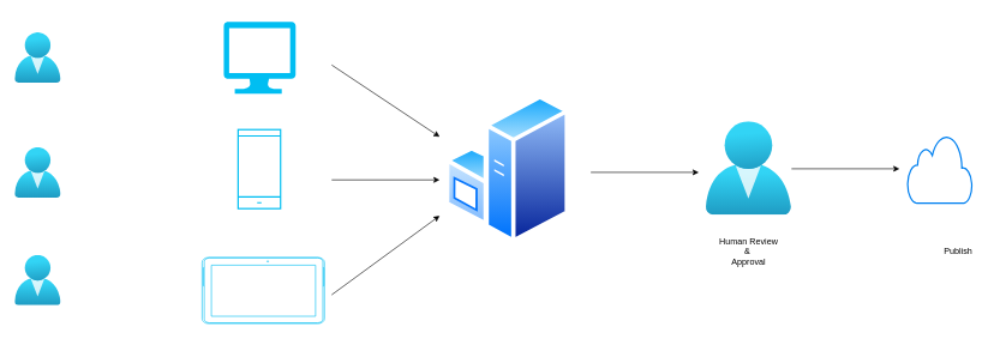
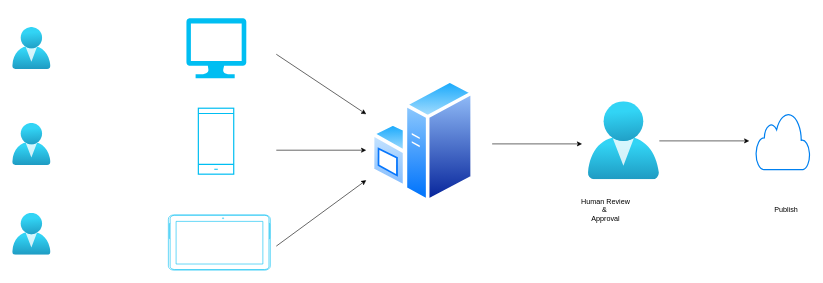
  <mxCell id="0" />
  <mxCell id="1" parent="0" />
  <mxCell id="2" value="" style="shape=image;html=1;verticalAlign=top;verticalLabelPosition=bottom;labelBackgroundColor=#ffffff;imageAspect=0;aspect=fixed;image=https://icons.diagrams.net/icon-cache1/Essential_Web_4-2054/content-form-contract-article-paper-880.svg" vertex="1" parent="1"><mxGeometry x="120" y="20" width="120" height="120" as="geometry" /></mxCell>
  <mxCell id="3" value="" style="image;aspect=fixed;html=1;points=[];align=center;fontSize=12;image=img/lib/azure2/identity/Users.svg;" vertex="1" parent="1"><mxGeometry x="20" y="45" width="64" height="70" as="geometry" /></mxCell>
  <mxCell id="4" value="" style="shape=image;html=1;verticalAlign=top;verticalLabelPosition=bottom;labelBackgroundColor=#ffffff;imageAspect=0;aspect=fixed;image=https://icons.diagrams.net/icon-cache1/Essential_Web_4-2054/content-form-contract-article-paper-880.svg" vertex="1" parent="1"><mxGeometry x="120" y="180" width="120" height="120" as="geometry" /></mxCell>
  <mxCell id="5" value="" style="image;aspect=fixed;html=1;points=[];align=center;fontSize=12;image=img/lib/azure2/identity/Users.svg;" vertex="1" parent="1"><mxGeometry x="20" y="205" width="64" height="70" as="geometry" /></mxCell>
  <mxCell id="6" value="" style="shape=image;html=1;verticalAlign=top;verticalLabelPosition=bottom;labelBackgroundColor=#ffffff;imageAspect=0;aspect=fixed;image=https://icons.diagrams.net/icon-cache1/Essential_Web_4-2054/content-form-contract-article-paper-880.svg" vertex="1" parent="1"><mxGeometry x="120" y="330" width="120" height="120" as="geometry" /></mxCell>
  <mxCell id="7" value="" style="image;aspect=fixed;html=1;points=[];align=center;fontSize=12;image=img/lib/azure2/identity/Users.svg;" vertex="1" parent="1"><mxGeometry x="20" y="355" width="64" height="70" as="geometry" /></mxCell>
  <mxCell id="8" value="" style="verticalLabelPosition=bottom;html=1;verticalAlign=top;align=center;strokeColor=none;fillColor=#00BEF2;shape=mxgraph.azure.computer;pointerEvents=1;" vertex="1" parent="1"><mxGeometry x="310" y="30" width="100" height="100" as="geometry" /></mxCell>
  <mxCell id="9" value="" style="html=1;verticalLabelPosition=bottom;align=center;labelBackgroundColor=#ffffff;verticalAlign=top;strokeWidth=2;strokeColor=#00BEF2;shadow=0;dashed=0;shape=mxgraph.ios7.icons.smartphone;" vertex="1" parent="1"><mxGeometry x="330" y="180" width="59" height="110" as="geometry" /></mxCell>
  <mxCell id="10" value="" style="verticalLabelPosition=bottom;verticalAlign=top;html=1;shadow=0;dashed=0;strokeWidth=1;shape=mxgraph.android.tab2;strokeColor=#00BEF2;direction=north;" vertex="1" parent="1"><mxGeometry x="280" y="358" width="170" height="92" as="geometry" /></mxCell>
  <mxCell id="11" value="" style="image;aspect=fixed;perimeter=ellipsePerimeter;html=1;align=center;shadow=0;dashed=0;spacingTop=3;image=img/lib/active_directory/windows_server.svg;" vertex="1" parent="1"><mxGeometry x="618" y="130" width="172.2" height="210" as="geometry" /></mxCell>
  <mxCell id="12" value="" style="image;aspect=fixed;html=1;points=[];align=center;fontSize=12;image=img/lib/azure2/identity/Users.svg;" vertex="1" parent="1"><mxGeometry x="980" y="169" width="118.86" height="130" as="geometry" /></mxCell>
  <mxCell id="13" value="" style="endArrow=classic;html=1;rounded=0;" edge="1" parent="1"><mxGeometry relative="1" as="geometry"><mxPoint x="460" y="250" as="sourcePoint" /><mxPoint x="610" y="250" as="targetPoint" /></mxGeometry></mxCell>
  <mxCell id="14" value="" style="endArrow=classic;html=1;rounded=0;" edge="1" parent="1"><mxGeometry width="50" height="50" relative="1" as="geometry"><mxPoint x="460" y="90" as="sourcePoint" /><mxPoint x="610" y="190" as="targetPoint" /></mxGeometry></mxCell>
  <mxCell id="15" value="" style="endArrow=classic;html=1;rounded=0;" edge="1" parent="1"><mxGeometry width="50" height="50" relative="1" as="geometry"><mxPoint x="460" y="410" as="sourcePoint" /><mxPoint x="610" y="300" as="targetPoint" /></mxGeometry></mxCell>
  <mxCell id="16" value="" style="endArrow=classic;html=1;rounded=0;" edge="1" parent="1"><mxGeometry relative="1" as="geometry"><mxPoint x="820" y="239.5" as="sourcePoint" /><mxPoint x="970" y="239.5" as="targetPoint" /></mxGeometry></mxCell>
- <mxCell id="17" value="Human Review&lt;div&gt;&amp;amp;&amp;nbsp;&lt;/div&gt;&lt;div&gt;Approval&lt;/div&gt;" style="text;html=1;align=center;verticalAlign=middle;resizable=0;points=[];autosize=1;strokeColor=none;fillColor=none;" vertex="1" parent="1"><mxGeometry x="989.43" y="320" width="100" height="60" as="geometry" /></mxCell>
+ <mxCell id="17" value="Human Review&lt;div&gt;&amp;amp;&amp;nbsp;&lt;/div&gt;&lt;div&gt;Approval&lt;/div&gt;" style="text;html=1;align=center;verticalAlign=middle;resizable=0;points=[];autosize=1;strokeColor=none;fillColor=none;" vertex="1" parent="1"><mxGeometry x="959.43" y="320" width="100" height="60" as="geometry" /></mxCell>
  <mxCell id="18" value="" style="html=1;verticalLabelPosition=bottom;align=center;labelBackgroundColor=#ffffff;verticalAlign=top;strokeWidth=2;strokeColor=#0080F0;shadow=0;dashed=0;shape=mxgraph.ios7.icons.cloud;" vertex="1" parent="1"><mxGeometry x="1260" y="187.5" width="90" height="95" as="geometry" /></mxCell>
- <mxCell id="19" value="Publish" style="text;html=1;align=center;verticalAlign=middle;resizable=0;points=[];autosize=1;strokeColor=none;fillColor=none;" vertex="1" parent="1"><mxGeometry x="1300" y="335" width="60" height="30" as="geometry" /></mxCell>
+ <mxCell id="19" value="Publish" style="text;html=1;align=center;verticalAlign=middle;resizable=0;points=[];autosize=1;strokeColor=none;fillColor=none;" vertex="1" parent="1"><mxGeometry x="1280" y="335" width="60" height="30" as="geometry" /></mxCell>
  <mxCell id="20" value="" style="endArrow=classic;html=1;rounded=0;" edge="1" parent="1"><mxGeometry relative="1" as="geometry"><mxPoint x="1098.86" y="234.5" as="sourcePoint" /><mxPoint x="1248.86" y="234.5" as="targetPoint" /></mxGeometry></mxCell>
